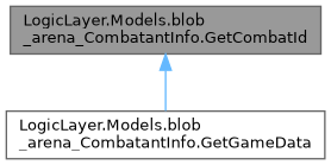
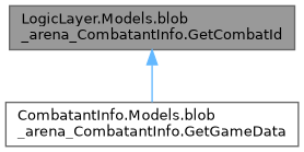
  digraph {
    rankdir=TB
    node [fontname=Helvetica fontsize=10 shape=box style=filled]
    n1 [color=gray40 fillcolor=grey60 fontcolor=black height=0.2 label="LogicLayer.Models.blob\l_arena_CombatantInfo.GetCombatId" width=0.4]
-   n2 [color=grey40 fillcolor=white height=0.2 label="LogicLayer.Models.blob\l_arena_CombatantInfo.GetGameData" width=0.4]
+   n2 [color=grey40 fillcolor=white height=0.2 label="CombatantInfo.Models.blob\l_arena_CombatantInfo.GetGameData" width=0.4]
    n1 -> n2 [color=steelblue1 dir=back fontname=Helvetica fontsize=10 labelfontname=Helvetica labelfontsize=10 style=solid]
  }
